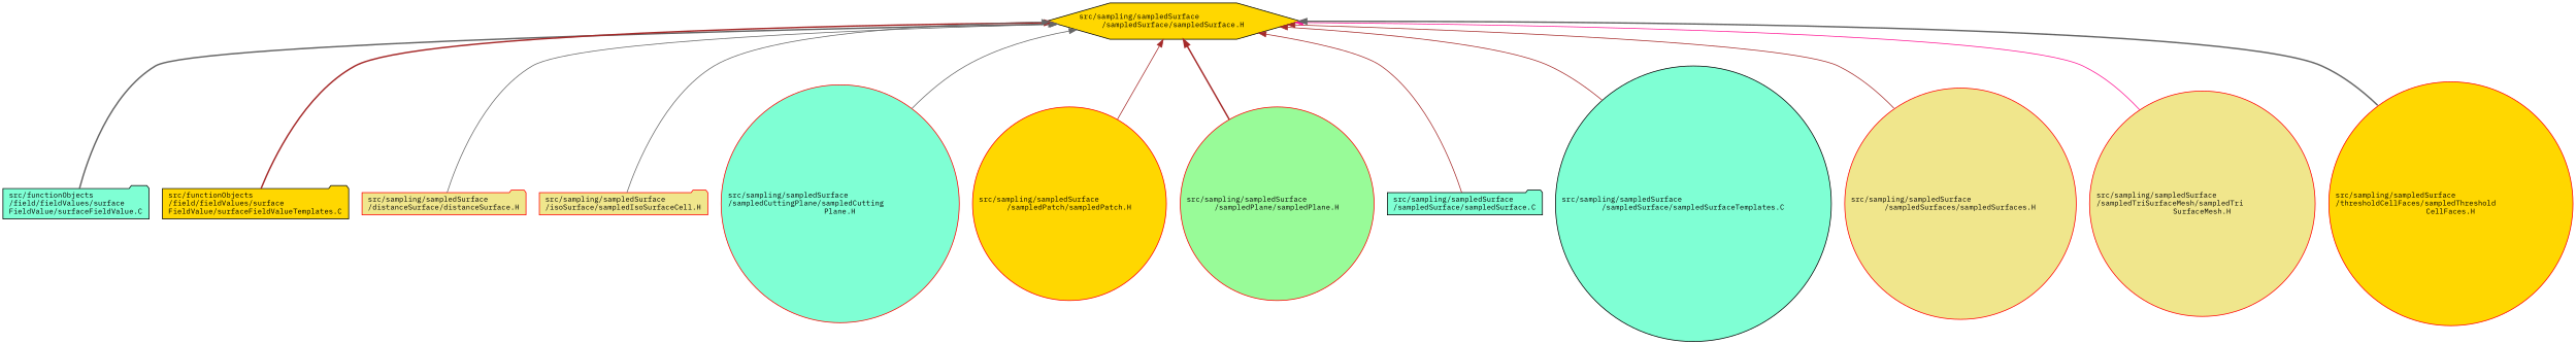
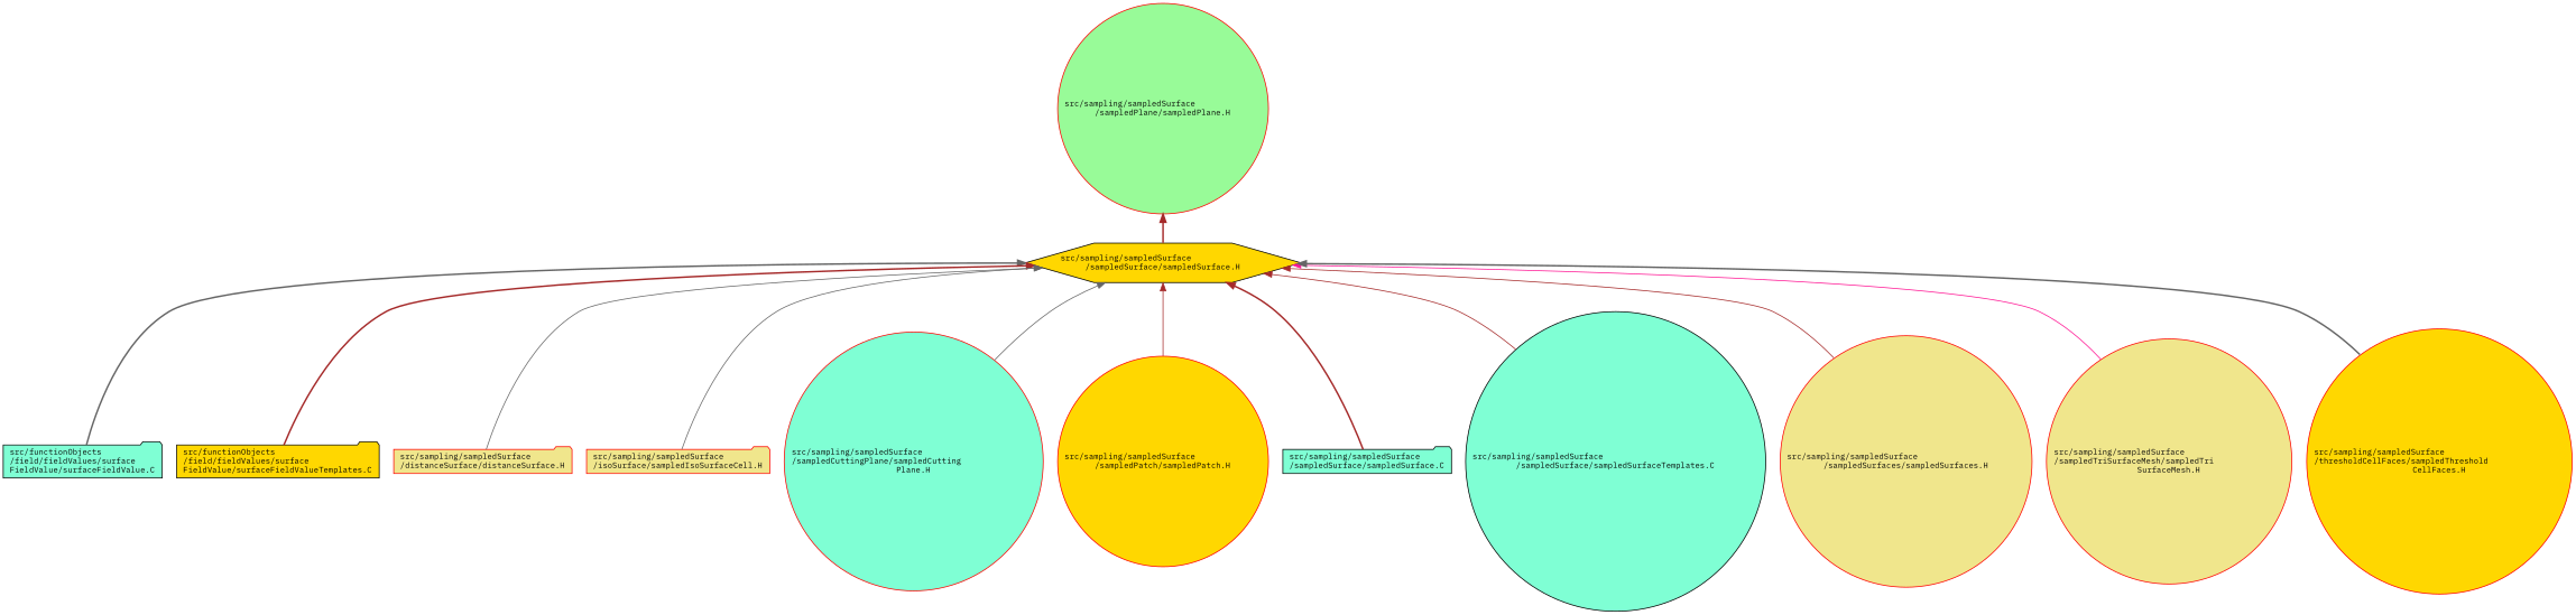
  digraph {
    fontname="IBM Plex Mono"
    node [color=red fillcolor=gold fontname="IBM Plex Mono" fontsize=10 shape=circle style=filled]
    edge [color=brown dir=back fontname="IBM Plex Mono" fontsize=10 labelfontname=Helvetica labelfontsize=10 style=solid]
    n1 [color=black fontcolor=black height=0.2 label="src/sampling/sampledSurface\l/sampledSurface/sampledSurface.H" shape=hexagon width=0.4]
    n2 [color=black fillcolor=aquamarine height=0.2 label="src/functionObjects\l/field/fieldValues/surface\lFieldValue/surfaceFieldValue.C" shape=folder width=0.4]
    n3 [color=black height=0.2 label="src/functionObjects\l/field/fieldValues/surface\lFieldValue/surfaceFieldValueTemplates.C" shape=folder width=0.4]
    n4 [fillcolor=khaki height=0.2 label="src/sampling/sampledSurface\l/distanceSurface/distanceSurface.H" shape=folder width=0.4]
    n5 [fillcolor=khaki height=0.2 label="src/sampling/sampledSurface\l/isoSurface/sampledIsoSurfaceCell.H" shape=folder width=0.4]
    n6 [fillcolor=aquamarine height=0.2 label="src/sampling/sampledSurface\l/sampledCuttingPlane/sampledCutting\lPlane.H" width=0.4]
    n7 [height=0.2 label="src/sampling/sampledSurface\l/sampledPatch/sampledPatch.H" width=0.4]
    n8 [fillcolor=palegreen height=0.2 label="src/sampling/sampledSurface\l/sampledPlane/sampledPlane.H" width=0.4]
    n9 [color=black fillcolor=aquamarine height=0.2 label="src/sampling/sampledSurface\l/sampledSurface/sampledSurface.C" shape=folder width=0.4]
    n10 [color=black fillcolor=aquamarine height=0.2 label="src/sampling/sampledSurface\l/sampledSurface/sampledSurfaceTemplates.C" width=0.4]
    n11 [fillcolor=khaki height=0.2 label="src/sampling/sampledSurface\l/sampledSurfaces/sampledSurfaces.H" width=0.4]
    n12 [fillcolor=khaki height=0.2 label="src/sampling/sampledSurface\l/sampledTriSurfaceMesh/sampledTri\lSurfaceMesh.H" width=0.4]
    n13 [height=0.2 label="src/sampling/sampledSurface\l/thresholdCellFaces/sampledThreshold\lCellFaces.H" width=0.4]
    n1 -> n2 [color=gray40 style=bold]
    n1 -> n3 [style=bold]
    n1 -> n4 [color=gray40]
    n1 -> n5 [color=gray40]
    n1 -> n6 [color=gray40]
    n1 -> n7
-   n1 -> n8 [style=bold]
-   n1 -> n9
+   n8 -> n1 [style=bold]
+   n1 -> n9 [style=bold]
    n1 -> n10
    n1 -> n11
    n1 -> n12 [color=deeppink]
    n1 -> n13 [color=gray40 style=bold]
  }
